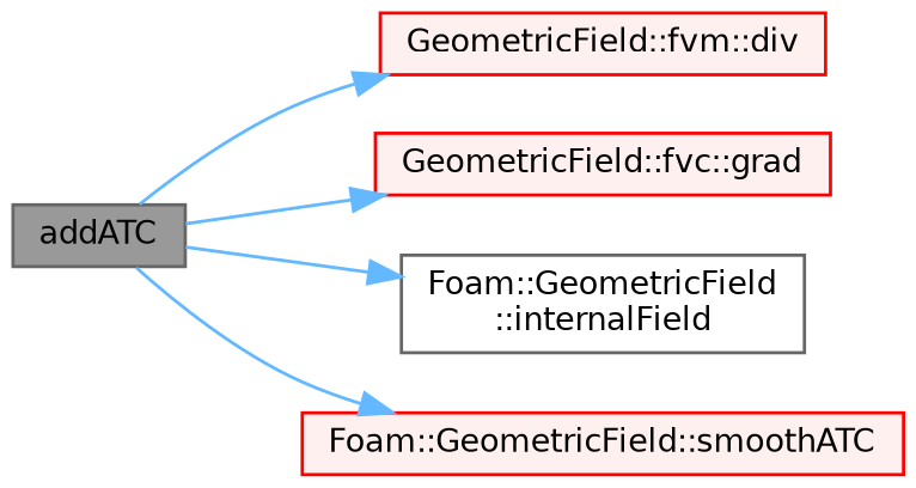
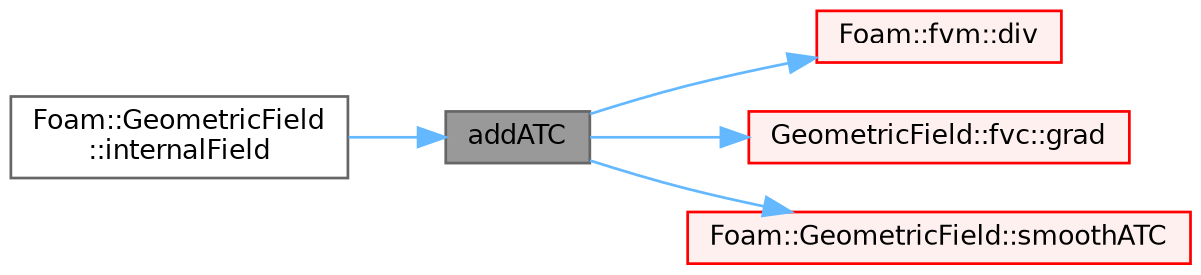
  digraph {
    rankdir=LR
    node [color=red fillcolor="#FFF0F0" fontname=Helvetica fontsize=10 shape=box style=filled]
    edge [color=steelblue1 fontname=Helvetica fontsize=10 labelfontname=Helvetica labelfontsize=10 style=solid]
    n1 [color=gray40 fillcolor=grey60 fontcolor=black height=0.2 label=addATC width=0.4]
-   n2 [height=0.2 label="GeometricField::fvm::div" width=0.4]
+   n2 [height=0.2 label="Foam::fvm::div" width=0.4]
    n3 [height=0.2 label="GeometricField::fvc::grad" width=0.4]
    n4 [color=grey40 fillcolor=white height=0.2 label="Foam::GeometricField\l::internalField" width=0.4]
    n5 [height=0.2 label="Foam::GeometricField::smoothATC" width=0.4]
    n1 -> n2
    n1 -> n3
-   n1 -> n4
+   n4 -> n1
    n1 -> n5
  }
